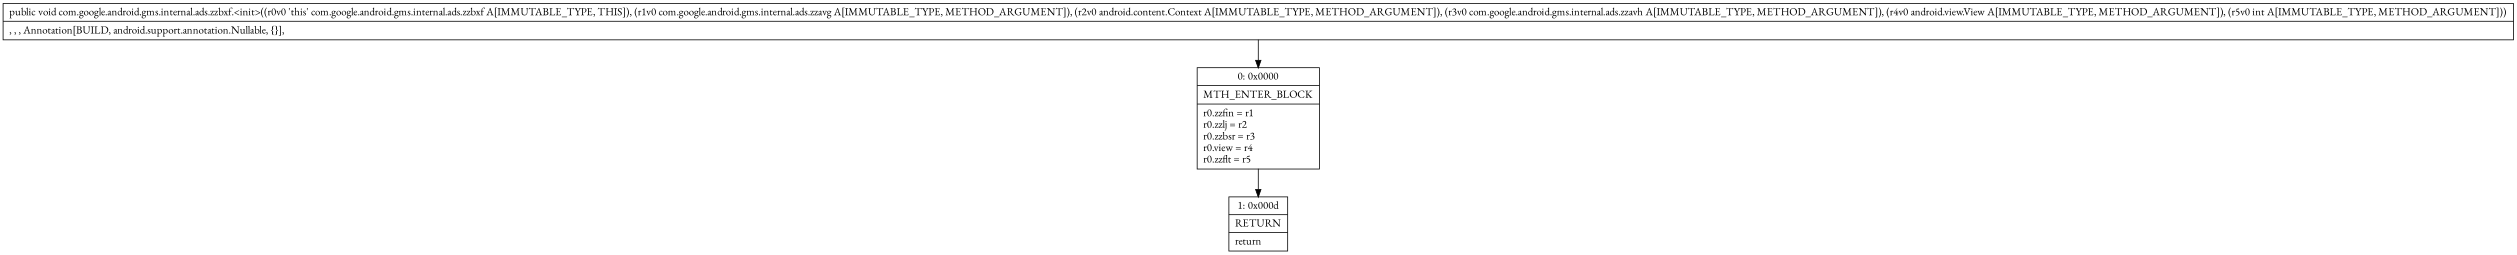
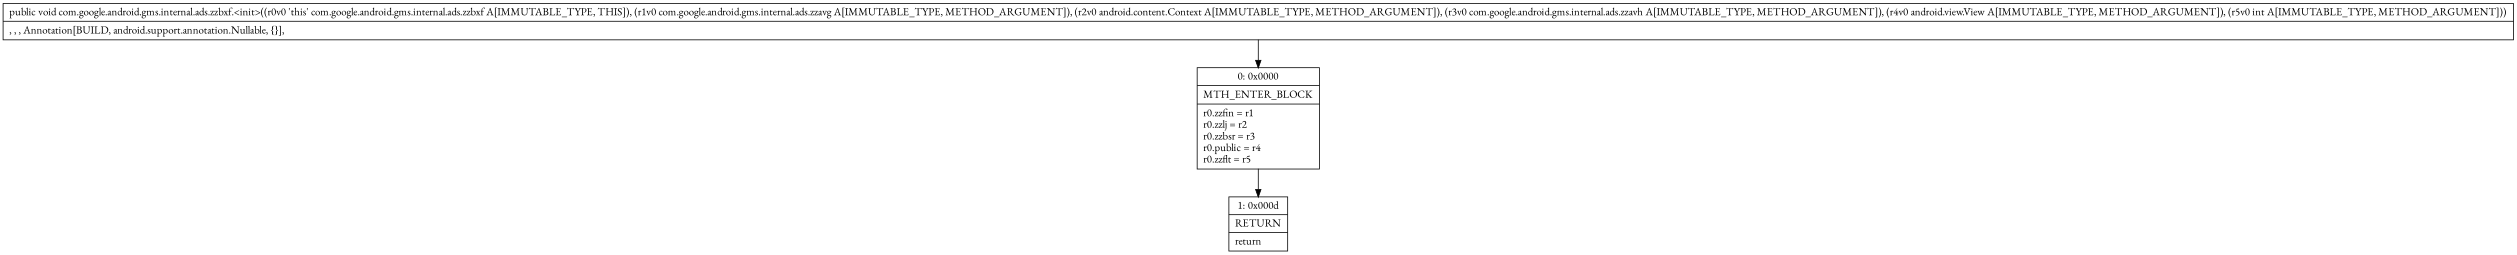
  digraph {
    fontname="EB Garamond"
    node [shape=record fontname="EB Garamond"]
    edge [fontname="EB Garamond"]
-   n1 [label="{0\:\ 0x0000|MTH_ENTER_BLOCK\l|r0.zzfin = r1\lr0.zzlj = r2\lr0.zzbsr = r3\lr0.view = r4\lr0.zzflt = r5\l}"]
+   n1 [label="{0\:\ 0x0000|MTH_ENTER_BLOCK\l|r0.zzfin = r1\lr0.zzlj = r2\lr0.zzbsr = r3\lr0.public = r4\lr0.zzflt = r5\l}"]
    n2 [label="{1\:\ 0x000d|RETURN\l|return\l}"]
    n3 [label="{public void com.google.android.gms.internal.ads.zzbxf.\<init\>((r0v0 'this' com.google.android.gms.internal.ads.zzbxf A[IMMUTABLE_TYPE, THIS]), (r1v0 com.google.android.gms.internal.ads.zzavg A[IMMUTABLE_TYPE, METHOD_ARGUMENT]), (r2v0 android.content.Context A[IMMUTABLE_TYPE, METHOD_ARGUMENT]), (r3v0 com.google.android.gms.internal.ads.zzavh A[IMMUTABLE_TYPE, METHOD_ARGUMENT]), (r4v0 android.view.View A[IMMUTABLE_TYPE, METHOD_ARGUMENT]), (r5v0 int A[IMMUTABLE_TYPE, METHOD_ARGUMENT]))  | , , , Annotation[BUILD, android.support.annotation.Nullable, \{\}], \l}"]
    n1 -> n2
    n3 -> n1
  }
